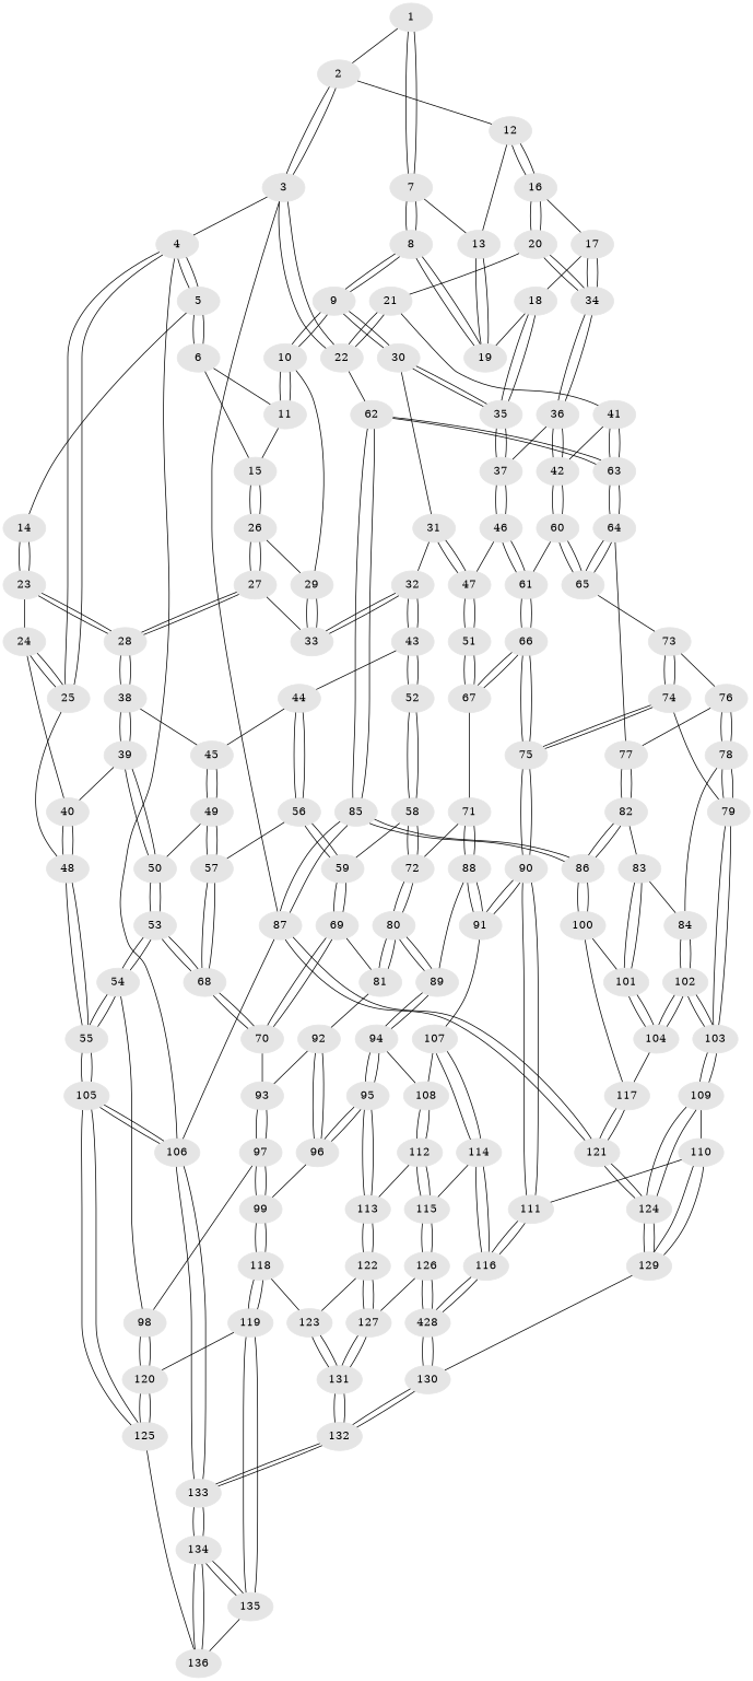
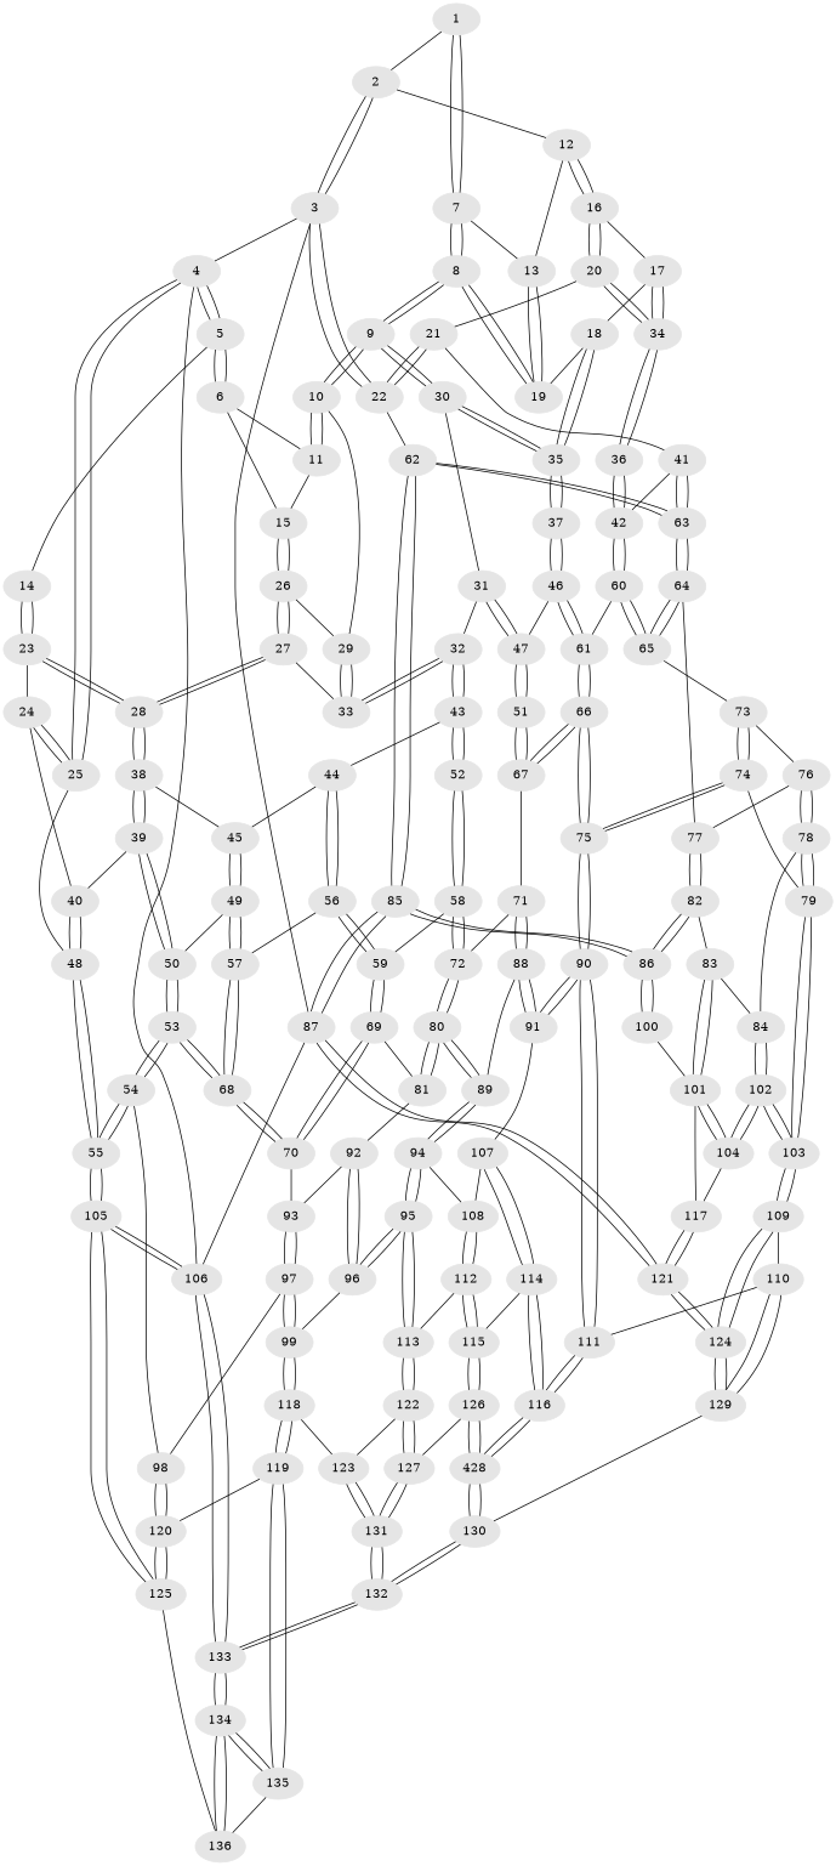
  graph {
    node [color=gray90 style=filled]
    1
    2
    7
    3
    12
    8
    13
    4
    22
    87
    16
    5
    25
    106
    62
    121
    6
    14
    48
    133
    11
    15
    23
    9
    19
    10
    30
    29
    35
    31
    33
    26
    17
    20
    24
    28
    27
    18
    34
    21
    36
    37
    41
    42
    63
    85
    40
    38
    55
    39
    45
    32
    47
    43
    51
    44
    52
    46
    60
    61
    50
    49
    53
    64
    65
    56
    58
    57
    59
    66
    67
    105
    68
    54
    71
    72
    98
    70
    120
    125
    69
    80
    81
    73
    75
    86
    77
    82
    74
    76
    90
    88
    93
    92
    97
    89
    91
    79
    78
    103
    111
    84
    83
    102
    109
    94
    96
    101
    100
    104
    117
    124
    107
    95
    108
    116
    114
    99
    113
    112
    122
    118
    119
    123
    110
    136
    134
    115
    129
    130
    n131 [label=428]
    126
    127
    135
    131
    132
    1 -- 2
    1 -- 7
    1 -- 7
    2 -- 3
    2 -- 3
    2 -- 12
    7 -- 8
    7 -- 8
    7 -- 13
    3 -- 4
    3 -- 22
    3 -- 22
    3 -- 87
    12 -- 13
    12 -- 16
    12 -- 16
    8 -- 9
    8 -- 9
    8 -- 19
    8 -- 19
    13 -- 19
    13 -- 19
    4 -- 5
    4 -- 5
    4 -- 25
    4 -- 25
    4 -- 106
    22 -- 62
    87 -- 106
    87 -- 121
    87 -- 121
    16 -- 17
    16 -- 20
    16 -- 20
    5 -- 6
    5 -- 6
    5 -- 14
    25 -- 48
    106 -- 133
    106 -- 133
    62 -- 63
    62 -- 63
    62 -- 85
    62 -- 85
    121 -- 124
    121 -- 124
    6 -- 11
    6 -- 15
    14 -- 23
    14 -- 23
    48 -- 55
    48 -- 55
    133 -- 134
    133 -- 134
    11 -- 15
    15 -- 26
    15 -- 26
    23 -- 24
    23 -- 28
    23 -- 28
    9 -- 10
    9 -- 10
    9 -- 30
    9 -- 30
    10 -- 11
    10 -- 11
    10 -- 29
    30 -- 35
    30 -- 35
    30 -- 31
    29 -- 33
    29 -- 33
    35 -- 37
    35 -- 37
    31 -- 32
    31 -- 47
    31 -- 47
    26 -- 29
    26 -- 27
    26 -- 27
    17 -- 18
    17 -- 34
    17 -- 34
    20 -- 34
    20 -- 34
    20 -- 21
    24 -- 25
    24 -- 25
    24 -- 40
    28 -- 38
    28 -- 38
    27 -- 33
    27 -- 28
    27 -- 28
    18 -- 19
    18 -- 35
    18 -- 35
    34 -- 36
    34 -- 36
    21 -- 22
    21 -- 22
    21 -- 41
-   36 -- 37
    36 -- 42
    36 -- 42
    37 -- 46
    37 -- 46
    41 -- 42
    41 -- 63
    41 -- 63
    42 -- 60
    42 -- 60
    63 -- 64
    63 -- 64
    85 -- 87
    85 -- 87
    85 -- 86
    85 -- 86
    40 -- 48
    40 -- 48
    38 -- 39
    38 -- 39
    38 -- 45
    55 -- 105
    55 -- 105
    39 -- 40
    39 -- 50
    39 -- 50
    45 -- 49
    45 -- 49
    32 -- 33
    32 -- 33
    32 -- 43
    32 -- 43
    47 -- 51
    47 -- 51
    43 -- 44
    43 -- 52
    43 -- 52
    51 -- 67
    51 -- 67
    44 -- 45
    44 -- 56
    44 -- 56
    52 -- 58
    52 -- 58
    46 -- 47
    46 -- 61
    46 -- 61
    60 -- 61
    60 -- 65
    60 -- 65
    61 -- 66
    61 -- 66
    50 -- 53
    50 -- 53
    49 -- 50
    49 -- 57
    49 -- 57
    53 -- 68
    53 -- 68
    53 -- 54
    53 -- 54
    64 -- 65
    64 -- 65
    64 -- 77
    65 -- 73
    56 -- 57
    56 -- 59
    56 -- 59
    58 -- 59
    58 -- 72
    58 -- 72
    57 -- 68
    57 -- 68
    59 -- 69
    59 -- 69
    66 -- 67
    66 -- 67
    66 -- 75
    66 -- 75
    67 -- 71
    105 -- 106
    105 -- 106
    105 -- 125
    105 -- 125
    68 -- 70
    68 -- 70
    54 -- 55
    54 -- 55
    54 -- 98
    71 -- 72
    71 -- 88
    71 -- 88
    72 -- 80
    72 -- 80
    98 -- 120
    98 -- 120
    70 -- 93
    120 -- 125
    120 -- 125
    125 -- 136
    69 -- 70
    69 -- 70
    69 -- 81
    80 -- 81
    80 -- 81
    80 -- 89
    80 -- 89
    81 -- 92
    73 -- 74
    73 -- 74
    73 -- 76
    75 -- 90
    75 -- 90
    86 -- 100
    86 -- 100
    77 -- 82
    77 -- 82
    82 -- 86
    82 -- 86
    82 -- 83
    74 -- 75
    74 -- 75
    74 -- 79
    76 -- 77
    76 -- 78
    76 -- 78
    90 -- 91
    90 -- 91
    90 -- 111
    90 -- 111
    88 -- 89
    88 -- 91
    88 -- 91
    93 -- 97
    93 -- 97
    92 -- 93
    92 -- 96
    92 -- 96
    97 -- 98
    97 -- 99
    97 -- 99
    89 -- 94
    89 -- 94
    91 -- 107
    79 -- 103
    79 -- 103
    78 -- 79
    78 -- 79
    78 -- 84
    103 -- 109
    103 -- 109
    111 -- 116
    111 -- 116
    84 -- 102
    84 -- 102
    83 -- 84
    83 -- 101
    83 -- 101
    102 -- 103
    102 -- 103
    102 -- 104
    102 -- 104
    109 -- 124
    109 -- 124
    109 -- 110
    94 -- 95
    94 -- 95
    94 -- 108
    96 -- 99
    101 -- 104
    101 -- 104
    100 -- 101
-   100 -- 117
+   101 -- 117
    104 -- 117
    117 -- 121
    117 -- 121
    124 -- 129
    124 -- 129
    107 -- 108
    107 -- 114
    107 -- 114
    95 -- 96
    95 -- 96
    95 -- 113
    95 -- 113
    108 -- 112
    108 -- 112
    116 -- n131
    116 -- n131
    114 -- 116
    114 -- 116
    114 -- 115
    99 -- 118
    99 -- 118
    113 -- 122
    113 -- 122
    112 -- 113
    112 -- 115
    112 -- 115
    122 -- 123
    122 -- 127
    122 -- 127
    118 -- 119
    118 -- 119
    118 -- 123
    119 -- 120
    119 -- 135
    119 -- 135
    123 -- 131
    123 -- 131
    110 -- 111
    110 -- 129
    110 -- 129
    134 -- 136
    134 -- 136
    134 -- 135
    134 -- 135
    115 -- 126
    115 -- 126
    129 -- 130
    130 -- 132
    130 -- 132
    n131 -- 130
    n131 -- 130
    126 -- n131
    126 -- n131
    126 -- 127
    127 -- 131
    127 -- 131
    135 -- 136
    131 -- 132
    131 -- 132
    132 -- 133
    132 -- 133
  }
